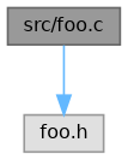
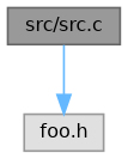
  digraph {
    node [fontname=Helvetica fontsize=10 shape=box style=filled]
-   n1 [color=gray40 fillcolor=grey60 fontcolor=black height=0.2 label="src/foo.c" width=0.4]
+   n1 [color=gray40 fillcolor=grey60 fontcolor=black height=0.2 label="src/src.c" width=0.4]
    n2 [color=grey60 fillcolor="#E0E0E0" height=0.2 label="foo.h" width=0.4]
    n1 -> n2 [color=steelblue1 fontname=Helvetica fontsize=10 labelfontname=Helvetica labelfontsize=10 style=solid]
  }
